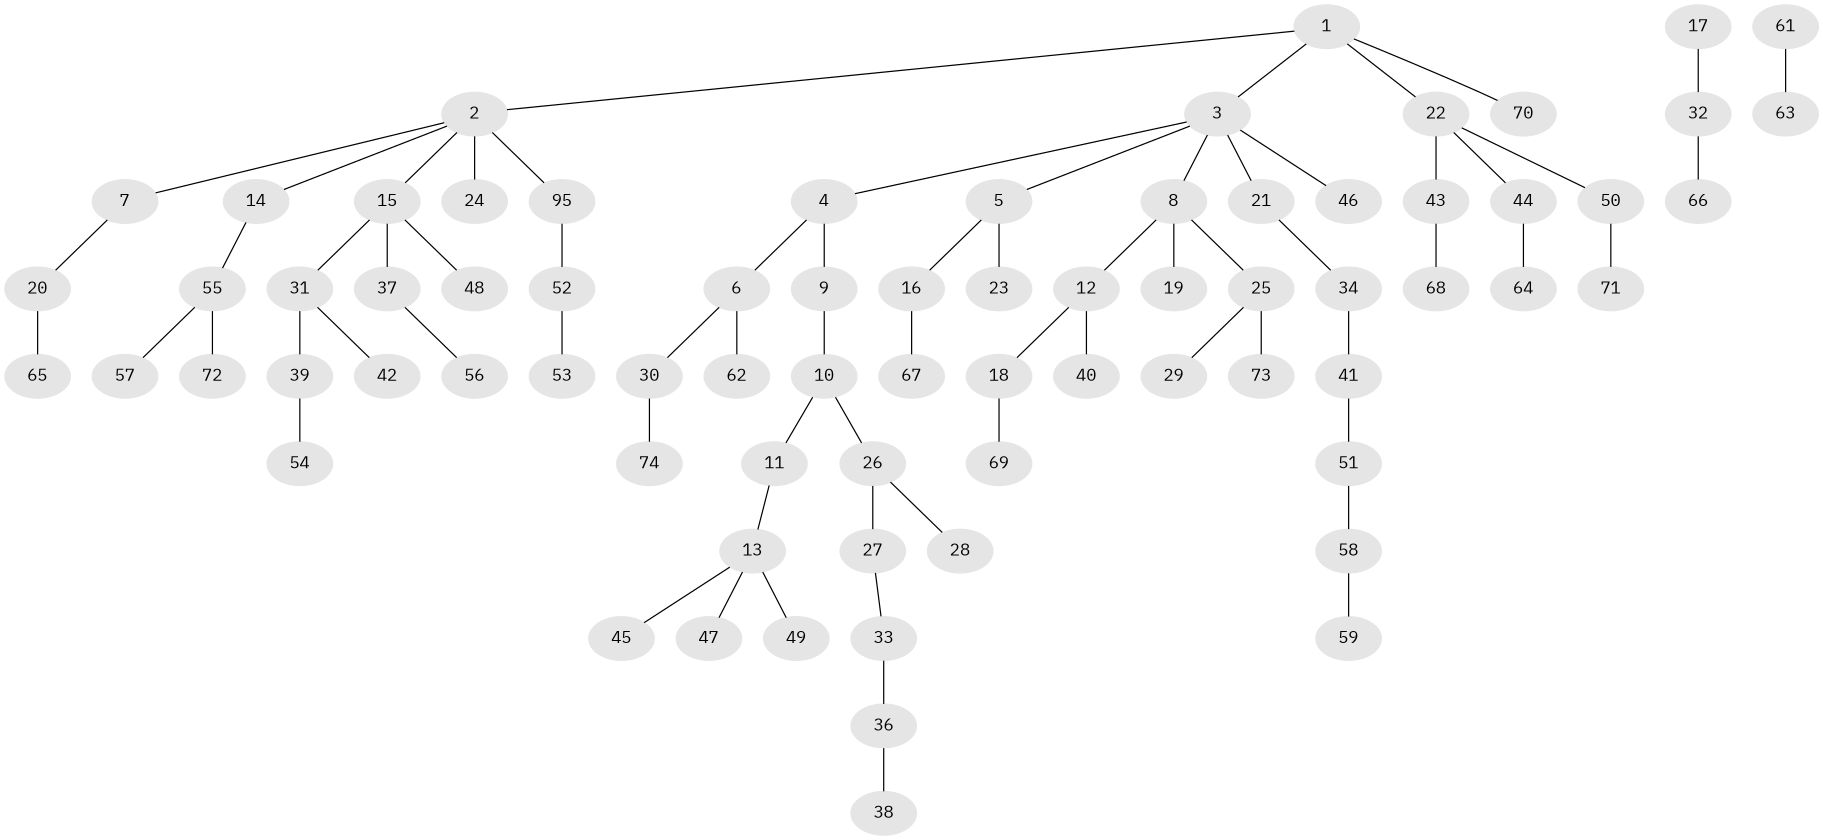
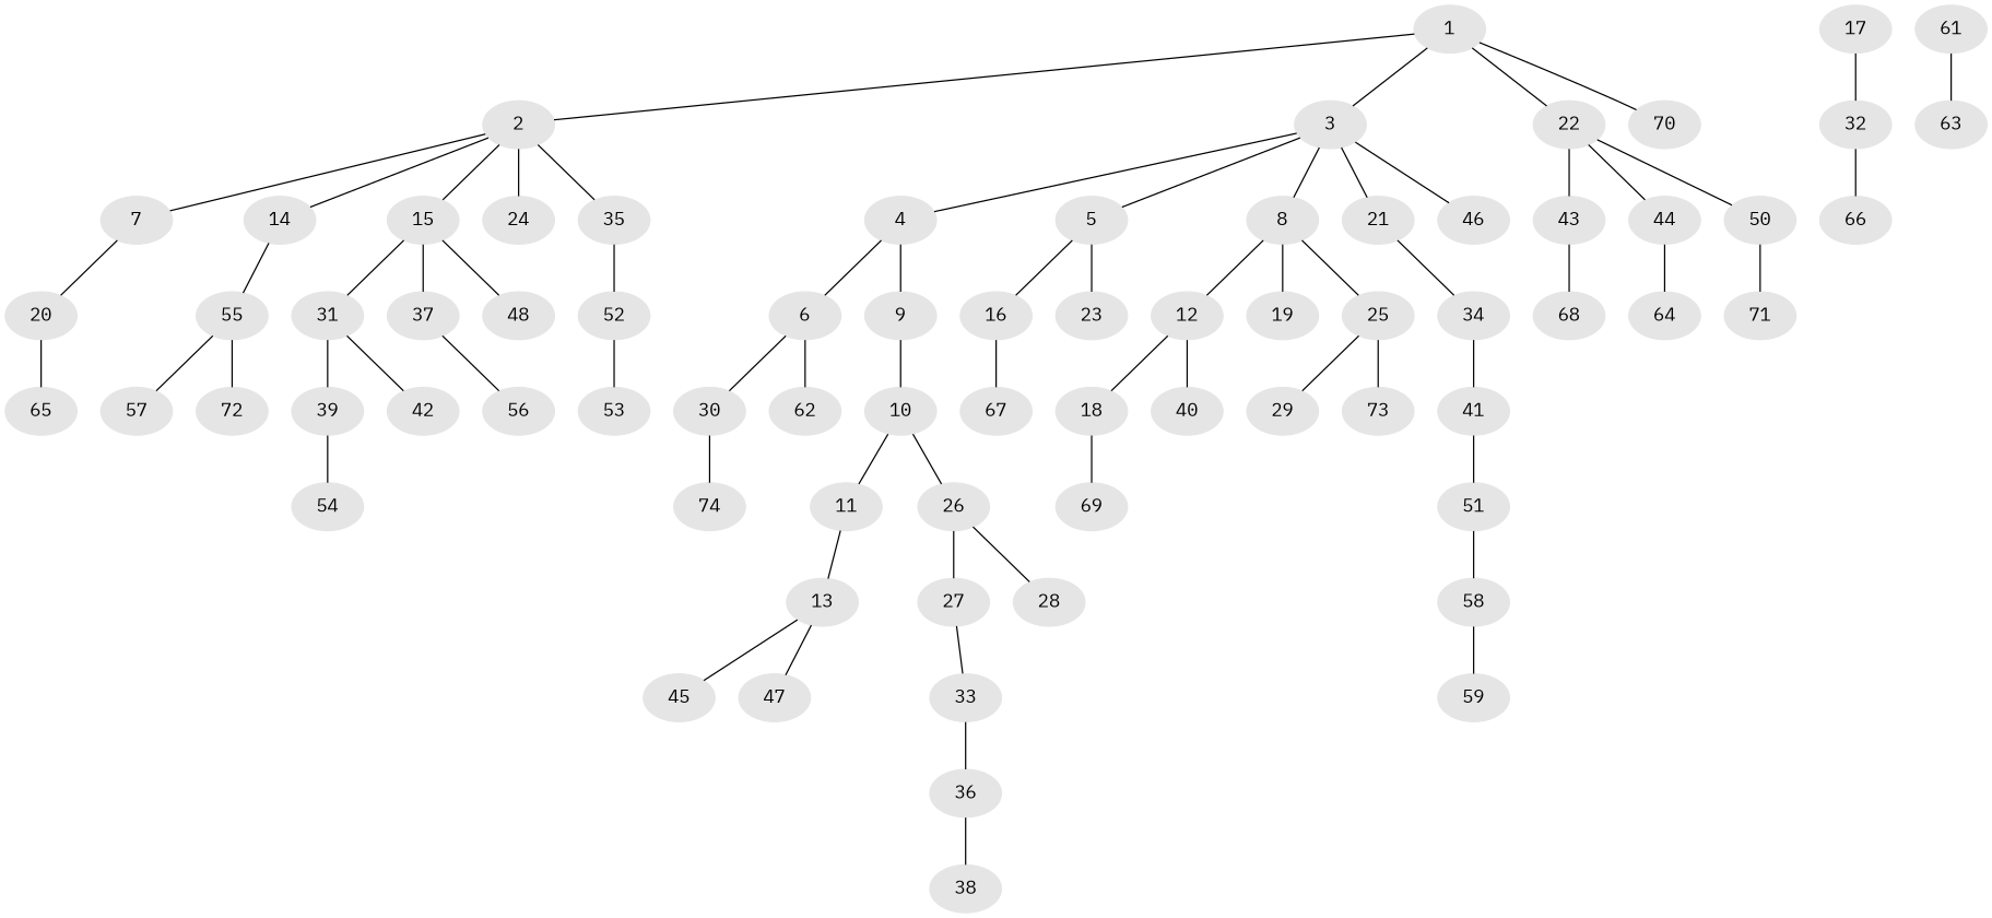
  graph {
    fontname="IBM Plex Mono"
    node [color=gray90 fontname="IBM Plex Mono" style=filled]
    edge [fontname="IBM Plex Mono" weight=1.0]
    1
    2
    3
    22
    70
    7
    14
    15
    24
-   35 [label=95]
+   35
    4
    5
    8
    21
    46
    43
    44
    50
    20
    55
    31
    37
    48
    52
    6
    9
    16
    23
    12
    19
    25
    34
    30
    62
    10
    67
    74
    65
    18
    40
    29
    73
    11
    26
    13
    27
    28
    45
    47
-   49
    69
    57
    72
    17
    32
    39
    42
    56
    66
    41
    68
    64
    71
    33
    36
    54
    38
    51
    53
    58
    59
    61
    63
    1 -- 2
    1 -- 3
    1 -- 22
    1 -- 70
    2 -- 7
    2 -- 14
    2 -- 15
    2 -- 24 [weight=3.0]
    2 -- 35
    3 -- 4
    3 -- 5
    3 -- 8
    3 -- 21
    3 -- 46
    22 -- 43
    22 -- 44
    22 -- 50
    7 -- 20
    14 -- 55
    15 -- 31
    15 -- 37
    15 -- 48
    35 -- 52
    4 -- 6
    4 -- 9
    5 -- 16
    5 -- 23
    8 -- 12
    8 -- 19 [weight=2.0]
    8 -- 25
    21 -- 34
    43 -- 68
    44 -- 64 [weight=2.0]
    50 -- 71
    20 -- 65 [weight=2.0]
    55 -- 57
    55 -- 72
    31 -- 39
    31 -- 42
    37 -- 56
    52 -- 53
    6 -- 30
    6 -- 62 [weight=2.0]
    9 -- 10
    16 -- 67
    12 -- 18
    12 -- 40
    25 -- 29
    25 -- 73
    34 -- 41
    30 -- 74
    10 -- 11
    10 -- 26
    18 -- 69
    11 -- 13
    26 -- 27 [weight=2.0]
    26 -- 28
    13 -- 45
    13 -- 47
-   13 -- 49
    27 -- 33
    17 -- 32
    32 -- 66
    39 -- 54
    41 -- 51
    33 -- 36 [weight=2.0]
    36 -- 38
    51 -- 58
    58 -- 59
    61 -- 63
  }
